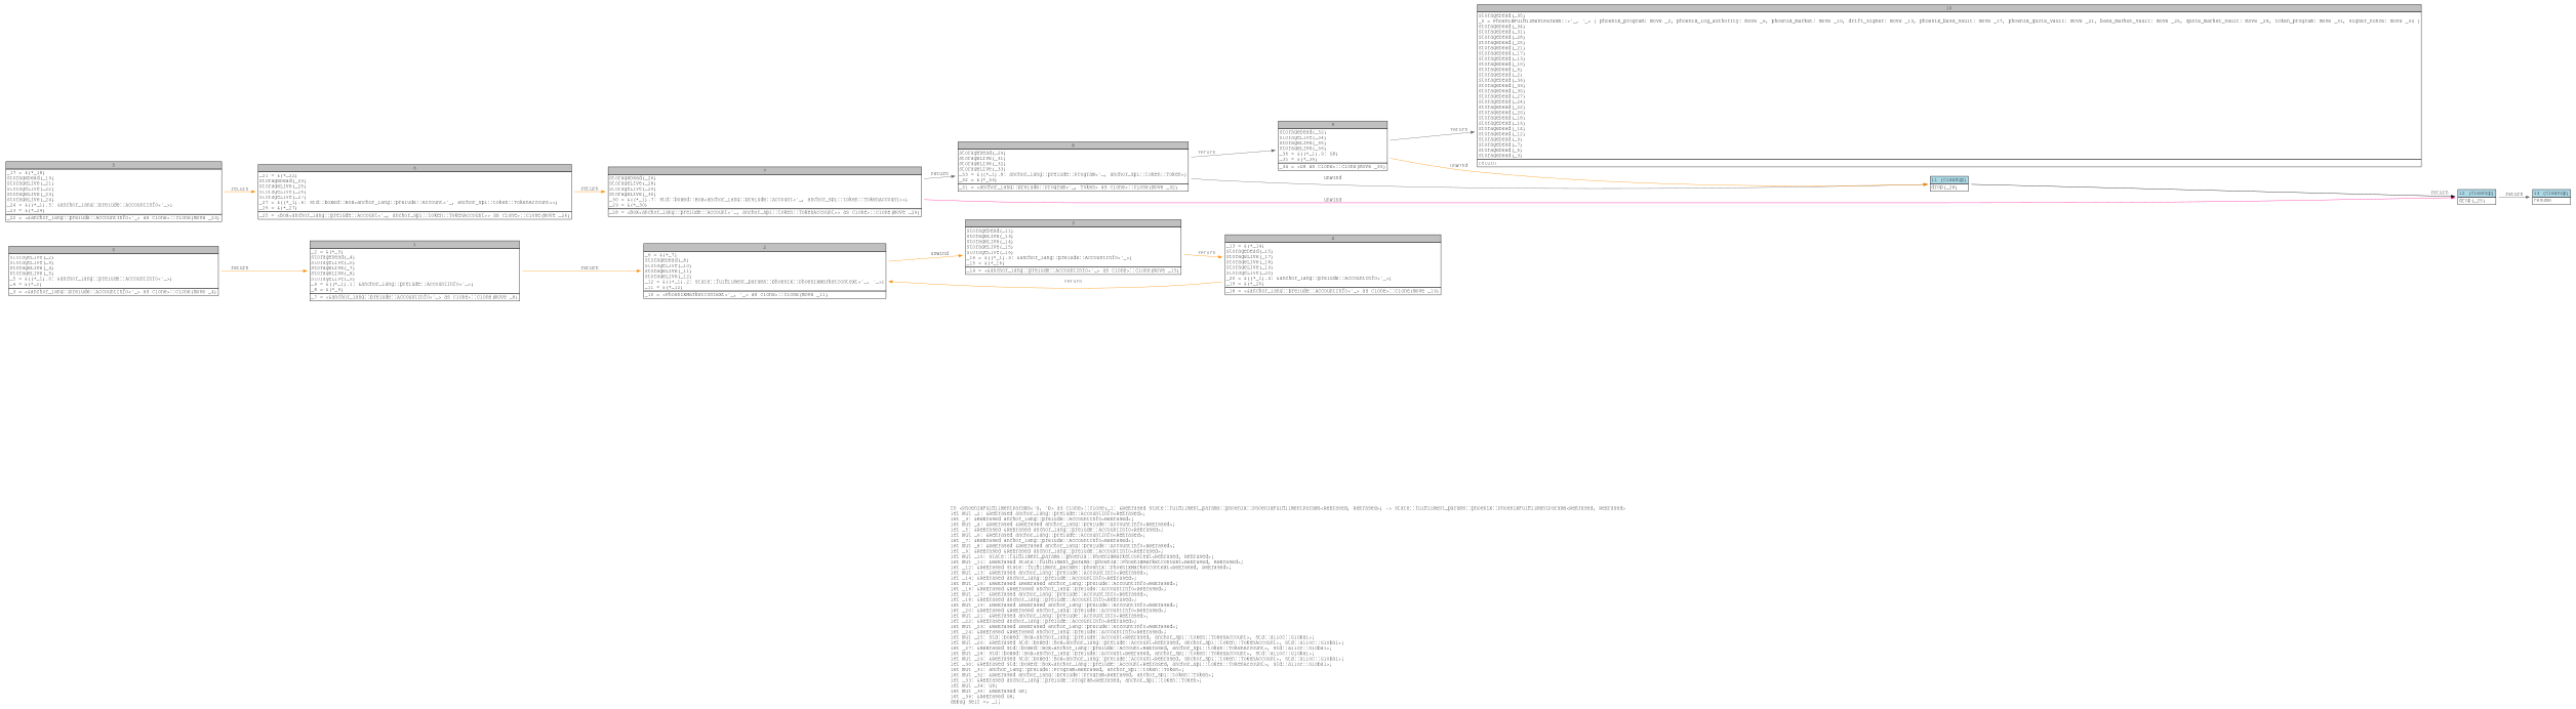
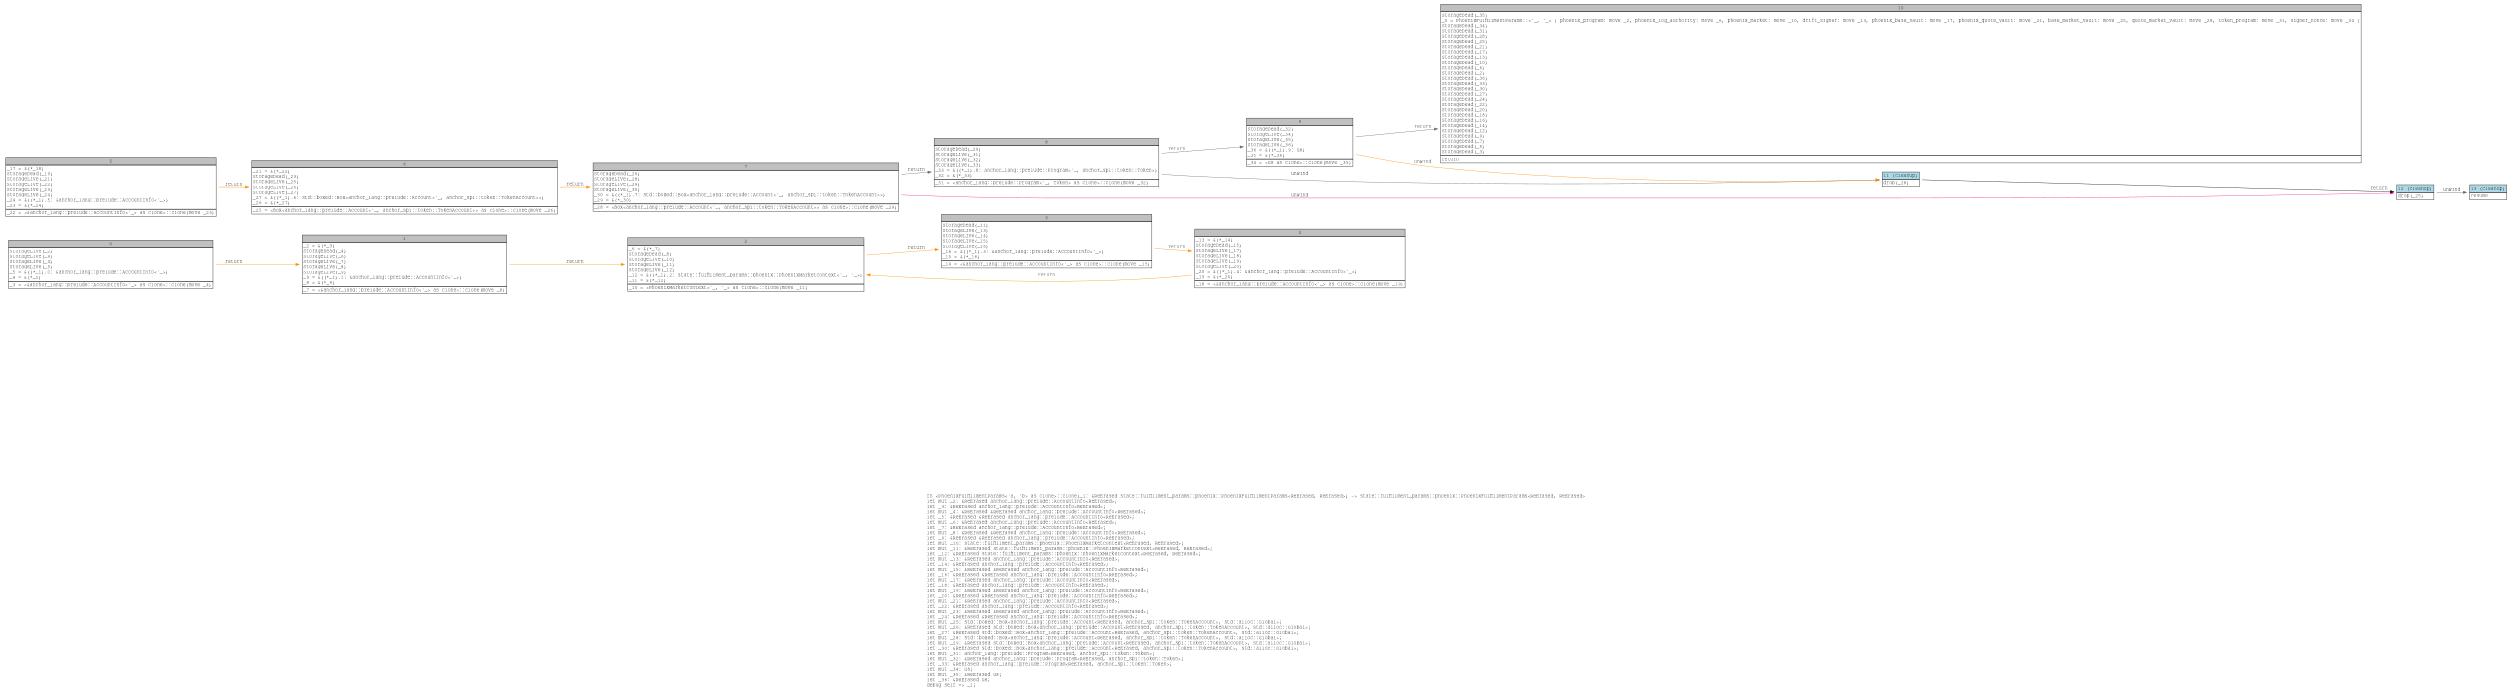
  digraph {
    fontname="Courier, monospace"
    label=<fn &lt;PhoenixFulfillmentParams&lt;'a, 'b&gt; as Clone&gt;::clone(_1: &amp;ReErased state::fulfillment_params::phoenix::PhoenixFulfillmentParams&lt;ReErased, ReErased&gt;) -&gt; state::fulfillment_params::phoenix::PhoenixFulfillmentParams&lt;ReErased, ReErased&gt;<br align="left"/>let mut _2: &amp;ReErased anchor_lang::prelude::AccountInfo&lt;ReErased&gt;;<br align="left"/>let _3: &amp;ReErased anchor_lang::prelude::AccountInfo&lt;ReErased&gt;;<br align="left"/>let mut _4: &amp;ReErased &amp;ReErased anchor_lang::prelude::AccountInfo&lt;ReErased&gt;;<br align="left"/>let _5: &amp;ReErased &amp;ReErased anchor_lang::prelude::AccountInfo&lt;ReErased&gt;;<br align="left"/>let mut _6: &amp;ReErased anchor_lang::prelude::AccountInfo&lt;ReErased&gt;;<br align="left"/>let _7: &amp;ReErased anchor_lang::prelude::AccountInfo&lt;ReErased&gt;;<br align="left"/>let mut _8: &amp;ReErased &amp;ReErased anchor_lang::prelude::AccountInfo&lt;ReErased&gt;;<br align="left"/>let _9: &amp;ReErased &amp;ReErased anchor_lang::prelude::AccountInfo&lt;ReErased&gt;;<br align="left"/>let mut _10: state::fulfillment_params::phoenix::PhoenixMarketContext&lt;ReErased, ReErased&gt;;<br align="left"/>let mut _11: &amp;ReErased state::fulfillment_params::phoenix::PhoenixMarketContext&lt;ReErased, ReErased&gt;;<br align="left"/>let _12: &amp;ReErased state::fulfillment_params::phoenix::PhoenixMarketContext&lt;ReErased, ReErased&gt;;<br align="left"/>let mut _13: &amp;ReErased anchor_lang::prelude::AccountInfo&lt;ReErased&gt;;<br align="left"/>let _14: &amp;ReErased anchor_lang::prelude::AccountInfo&lt;ReErased&gt;;<br align="left"/>let mut _15: &amp;ReErased &amp;ReErased anchor_lang::prelude::AccountInfo&lt;ReErased&gt;;<br align="left"/>let _16: &amp;ReErased &amp;ReErased anchor_lang::prelude::AccountInfo&lt;ReErased&gt;;<br align="left"/>let mut _17: &amp;ReErased anchor_lang::prelude::AccountInfo&lt;ReErased&gt;;<br align="left"/>let _18: &amp;ReErased anchor_lang::prelude::AccountInfo&lt;ReErased&gt;;<br align="left"/>let mut _19: &amp;ReErased &amp;ReErased anchor_lang::prelude::AccountInfo&lt;ReErased&gt;;<br align="left"/>let _20: &amp;ReErased &amp;ReErased anchor_lang::prelude::AccountInfo&lt;ReErased&gt;;<br align="left"/>let mut _21: &amp;ReErased anchor_lang::prelude::AccountInfo&lt;ReErased&gt;;<br align="left"/>let _22: &amp;ReErased anchor_lang::prelude::AccountInfo&lt;ReErased&gt;;<br align="left"/>let mut _23: &amp;ReErased &amp;ReErased anchor_lang::prelude::AccountInfo&lt;ReErased&gt;;<br align="left"/>let _24: &amp;ReErased &amp;ReErased anchor_lang::prelude::AccountInfo&lt;ReErased&gt;;<br align="left"/>let mut _25: std::boxed::Box&lt;anchor_lang::prelude::Account&lt;ReErased, anchor_spl::token::TokenAccount&gt;, std::alloc::Global&gt;;<br align="left"/>let mut _26: &amp;ReErased std::boxed::Box&lt;anchor_lang::prelude::Account&lt;ReErased, anchor_spl::token::TokenAccount&gt;, std::alloc::Global&gt;;<br align="left"/>let _27: &amp;ReErased std::boxed::Box&lt;anchor_lang::prelude::Account&lt;ReErased, anchor_spl::token::TokenAccount&gt;, std::alloc::Global&gt;;<br align="left"/>let mut _28: std::boxed::Box&lt;anchor_lang::prelude::Account&lt;ReErased, anchor_spl::token::TokenAccount&gt;, std::alloc::Global&gt;;<br align="left"/>let mut _29: &amp;ReErased std::boxed::Box&lt;anchor_lang::prelude::Account&lt;ReErased, anchor_spl::token::TokenAccount&gt;, std::alloc::Global&gt;;<br align="left"/>let _30: &amp;ReErased std::boxed::Box&lt;anchor_lang::prelude::Account&lt;ReErased, anchor_spl::token::TokenAccount&gt;, std::alloc::Global&gt;;<br align="left"/>let mut _31: anchor_lang::prelude::Program&lt;ReErased, anchor_spl::token::Token&gt;;<br align="left"/>let mut _32: &amp;ReErased anchor_lang::prelude::Program&lt;ReErased, anchor_spl::token::Token&gt;;<br align="left"/>let _33: &amp;ReErased anchor_lang::prelude::Program&lt;ReErased, anchor_spl::token::Token&gt;;<br align="left"/>let mut _34: u8;<br align="left"/>let mut _35: &amp;ReErased u8;<br align="left"/>let _36: &amp;ReErased u8;<br align="left"/>debug self =&gt; _1;<br align="left"/>>
    rankdir=LR
    node [fontname="Courier, monospace" shape=none]
    edge [color=darkorange fontname="Courier, monospace"]
    n1 [label=<<table border="0" cellborder="1" cellspacing="0"><tr><td bgcolor="gray" align="center" colspan="1">0</td></tr><tr><td align="left" balign="left">StorageLive(_2)<br/>StorageLive(_9)<br/>StorageLive(_4)<br/>StorageLive(_5)<br/>_5 = &amp;((*_1).0: &amp;anchor_lang::prelude::AccountInfo&lt;'_&gt;)<br/>_4 = &amp;(*_5)<br/></td></tr><tr><td align="left">_3 = &lt;&amp;anchor_lang::prelude::AccountInfo&lt;'_&gt; as Clone&gt;::clone(move _4)</td></tr></table>>]
    n2 [label=<<table border="0" cellborder="1" cellspacing="0"><tr><td bgcolor="gray" align="center" colspan="1">1</td></tr><tr><td align="left" balign="left">_2 = &amp;(*_3)<br/>StorageDead(_4)<br/>StorageLive(_6)<br/>StorageLive(_7)<br/>StorageLive(_8)<br/>StorageLive(_9)<br/>_9 = &amp;((*_1).1: &amp;anchor_lang::prelude::AccountInfo&lt;'_&gt;)<br/>_8 = &amp;(*_9)<br/></td></tr><tr><td align="left">_7 = &lt;&amp;anchor_lang::prelude::AccountInfo&lt;'_&gt; as Clone&gt;::clone(move _8)</td></tr></table>>]
    n3 [label=<<table border="0" cellborder="1" cellspacing="0"><tr><td bgcolor="gray" align="center" colspan="1">2</td></tr><tr><td align="left" balign="left">_6 = &amp;(*_7)<br/>StorageDead(_8)<br/>StorageLive(_10)<br/>StorageLive(_11)<br/>StorageLive(_12)<br/>_12 = &amp;((*_1).2: state::fulfillment_params::phoenix::PhoenixMarketContext&lt;'_, '_&gt;)<br/>_11 = &amp;(*_12)<br/></td></tr><tr><td align="left">_10 = &lt;PhoenixMarketContext&lt;'_, '_&gt; as Clone&gt;::clone(move _11)</td></tr></table>>]
    n4 [label=<<table border="0" cellborder="1" cellspacing="0"><tr><td bgcolor="gray" align="center" colspan="1">3</td></tr><tr><td align="left" balign="left">StorageDead(_11)<br/>StorageLive(_13)<br/>StorageLive(_14)<br/>StorageLive(_15)<br/>StorageLive(_16)<br/>_16 = &amp;((*_1).3: &amp;anchor_lang::prelude::AccountInfo&lt;'_&gt;)<br/>_15 = &amp;(*_16)<br/></td></tr><tr><td align="left">_14 = &lt;&amp;anchor_lang::prelude::AccountInfo&lt;'_&gt; as Clone&gt;::clone(move _15)</td></tr></table>>]
    n5 [label=<<table border="0" cellborder="1" cellspacing="0"><tr><td bgcolor="gray" align="center" colspan="1">4</td></tr><tr><td align="left" balign="left">_13 = &amp;(*_14)<br/>StorageDead(_15)<br/>StorageLive(_17)<br/>StorageLive(_18)<br/>StorageLive(_19)<br/>StorageLive(_20)<br/>_20 = &amp;((*_1).4: &amp;anchor_lang::prelude::AccountInfo&lt;'_&gt;)<br/>_19 = &amp;(*_20)<br/></td></tr><tr><td align="left">_18 = &lt;&amp;anchor_lang::prelude::AccountInfo&lt;'_&gt; as Clone&gt;::clone(move _19)</td></tr></table>>]
    n6 [label=<<table border="0" cellborder="1" cellspacing="0"><tr><td bgcolor="gray" align="center" colspan="1">5</td></tr><tr><td align="left" balign="left">_17 = &amp;(*_18)<br/>StorageDead(_19)<br/>StorageLive(_21)<br/>StorageLive(_22)<br/>StorageLive(_23)<br/>StorageLive(_24)<br/>_24 = &amp;((*_1).5: &amp;anchor_lang::prelude::AccountInfo&lt;'_&gt;)<br/>_23 = &amp;(*_24)<br/></td></tr><tr><td align="left">_22 = &lt;&amp;anchor_lang::prelude::AccountInfo&lt;'_&gt; as Clone&gt;::clone(move _23)</td></tr></table>>]
    n7 [label=<<table border="0" cellborder="1" cellspacing="0"><tr><td bgcolor="gray" align="center" colspan="1">6</td></tr><tr><td align="left" balign="left">_21 = &amp;(*_22)<br/>StorageDead(_23)<br/>StorageLive(_25)<br/>StorageLive(_26)<br/>StorageLive(_27)<br/>_27 = &amp;((*_1).6: std::boxed::Box&lt;anchor_lang::prelude::Account&lt;'_, anchor_spl::token::TokenAccount&gt;&gt;)<br/>_26 = &amp;(*_27)<br/></td></tr><tr><td align="left">_25 = &lt;Box&lt;anchor_lang::prelude::Account&lt;'_, anchor_spl::token::TokenAccount&gt;&gt; as Clone&gt;::clone(move _26)</td></tr></table>>]
    n8 [label=<<table border="0" cellborder="1" cellspacing="0"><tr><td bgcolor="gray" align="center" colspan="1">7</td></tr><tr><td align="left" balign="left">StorageDead(_26)<br/>StorageLive(_28)<br/>StorageLive(_29)<br/>StorageLive(_30)<br/>_30 = &amp;((*_1).7: std::boxed::Box&lt;anchor_lang::prelude::Account&lt;'_, anchor_spl::token::TokenAccount&gt;&gt;)<br/>_29 = &amp;(*_30)<br/></td></tr><tr><td align="left">_28 = &lt;Box&lt;anchor_lang::prelude::Account&lt;'_, anchor_spl::token::TokenAccount&gt;&gt; as Clone&gt;::clone(move _29)</td></tr></table>>]
    n9 [label=<<table border="0" cellborder="1" cellspacing="0"><tr><td bgcolor="gray" align="center" colspan="1">8</td></tr><tr><td align="left" balign="left">StorageDead(_29)<br/>StorageLive(_31)<br/>StorageLive(_32)<br/>StorageLive(_33)<br/>_33 = &amp;((*_1).8: anchor_lang::prelude::Program&lt;'_, anchor_spl::token::Token&gt;)<br/>_32 = &amp;(*_33)<br/></td></tr><tr><td align="left">_31 = &lt;anchor_lang::prelude::Program&lt;'_, Token&gt; as Clone&gt;::clone(move _32)</td></tr></table>>]
    n10 [label=<<table border="0" cellborder="1" cellspacing="0"><tr><td bgcolor="lightblue" align="center" colspan="1">12 (cleanup)</td></tr><tr><td align="left">drop(_25)</td></tr></table>>]
    n11 [label=<<table border="0" cellborder="1" cellspacing="0"><tr><td bgcolor="gray" align="center" colspan="1">9</td></tr><tr><td align="left" balign="left">StorageDead(_32)<br/>StorageLive(_34)<br/>StorageLive(_35)<br/>StorageLive(_36)<br/>_36 = &amp;((*_1).9: u8)<br/>_35 = &amp;(*_36)<br/></td></tr><tr><td align="left">_34 = &lt;u8 as Clone&gt;::clone(move _35)</td></tr></table>>]
    n12 [label=<<table border="0" cellborder="1" cellspacing="0"><tr><td bgcolor="lightblue" align="center" colspan="1">11 (cleanup)</td></tr><tr><td align="left">drop(_28)</td></tr></table>>]
    n13 [label=<<table border="0" cellborder="1" cellspacing="0"><tr><td bgcolor="lightblue" align="center" colspan="1">13 (cleanup)</td></tr><tr><td align="left">resume</td></tr></table>>]
    n14 [label=<<table border="0" cellborder="1" cellspacing="0"><tr><td bgcolor="gray" align="center" colspan="1">10</td></tr><tr><td align="left" balign="left">StorageDead(_35)<br/>_0 = PhoenixFulfillmentParams::&lt;'_, '_&gt; { phoenix_program: move _2, phoenix_log_authority: move _6, phoenix_market: move _10, drift_signer: move _13, phoenix_base_vault: move _17, phoenix_quote_vault: move _21, base_market_vault: move _25, quote_market_vault: move _28, token_program: move _31, signer_nonce: move _34 }<br/>StorageDead(_34)<br/>StorageDead(_31)<br/>StorageDead(_28)<br/>StorageDead(_25)<br/>StorageDead(_21)<br/>StorageDead(_17)<br/>StorageDead(_13)<br/>StorageDead(_10)<br/>StorageDead(_6)<br/>StorageDead(_2)<br/>StorageDead(_36)<br/>StorageDead(_33)<br/>StorageDead(_30)<br/>StorageDead(_27)<br/>StorageDead(_24)<br/>StorageDead(_22)<br/>StorageDead(_20)<br/>StorageDead(_18)<br/>StorageDead(_16)<br/>StorageDead(_14)<br/>StorageDead(_12)<br/>StorageDead(_9)<br/>StorageDead(_7)<br/>StorageDead(_5)<br/>StorageDead(_3)<br/></td></tr><tr><td align="left">return</td></tr></table>>]
    n1 -> n2 [label=return]
    n2 -> n3 [label=return]
-   n3 -> n4 [label=unwind]
+   n3 -> n4 [label=return]
    n4 -> n5 [label=return]
    n5 -> n3 [label=return]
    n6 -> n7 [label=return]
    n7 -> n8 [label=return]
    n8 -> n9 [color=gray40 label=return]
    n8 -> n10 [color=deeppink label=unwind]
    n9 -> n11 [color=gray40 label=return]
    n9 -> n12 [color=gray40 label=unwind]
-   n10 -> n13 [color=gray40 label=return]
+   n10 -> n13 [color=gray40 label=unwind]
    n11 -> n12 [label=unwind]
    n11 -> n14 [color=gray40 label=return]
    n12 -> n10 [color=black label=return]
  }
